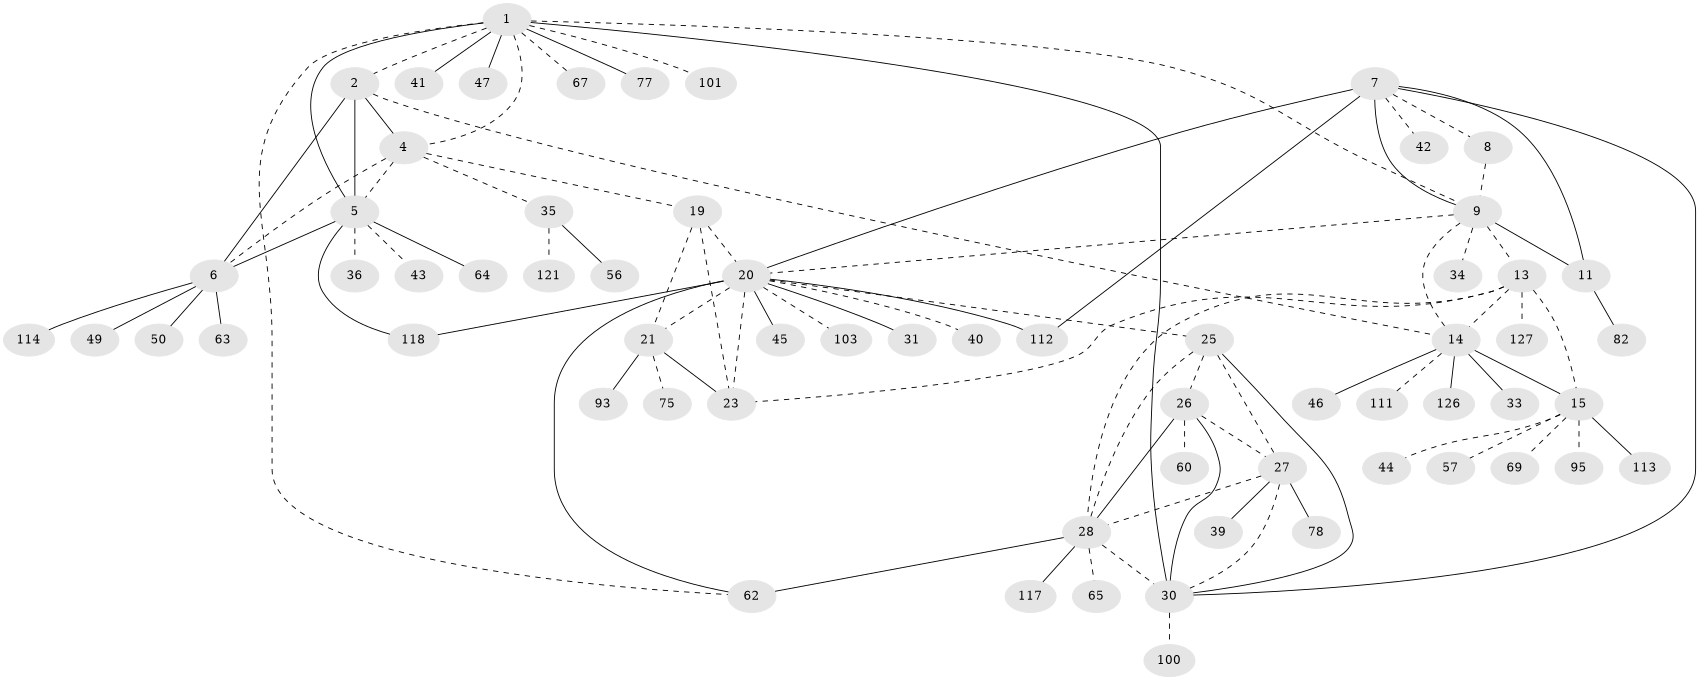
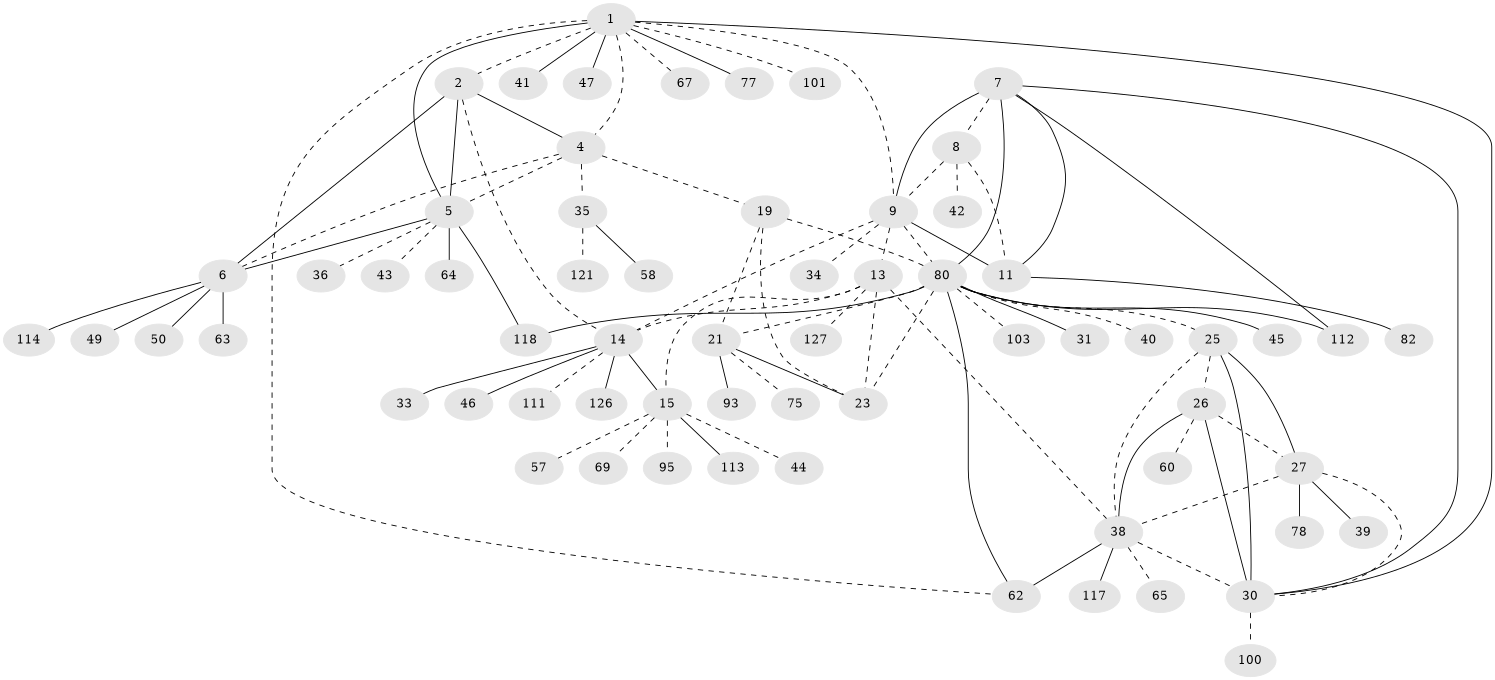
  graph {
    node [color=gray90 style=filled]
    edge [style=dashed]
    2 [super="+128+3"]
    4
    5
    6
    14 [super="+79"]
    1
    9 [super="+10+12+90+87+104"]
    30
    41
    47
    62 [super="+71"]
    67
    77
    101
    19 [super="+94+110+97+119+24+55"]
    35
    36
    43
    64 [super="+76"]
    118
    49 [super="+120"]
    50
    63
    114
    11
-   20 [super="+22+58+53"]
+   20 [super="+22+58+53" label=80]
    13 [super="+16+17"]
    34
    100
    15 [super="+18"]
    33
    46
    111
    126
    23
    21
-   56
+   56 [label=58]
    121
    8 [super="+72"]
    42 [super="+61"]
    7
    112
    82
    25 [super="+89"]
    31 [super="+85+66"]
    40
    45
    103 [super="+106"]
-   28 [super="+51+29+54"]
+   28 [super="+51+29+54" label=38]
    127
    44
    57
    69
    95
    113
    65
    117
    75
    93
    26 [super="+52+48+38+70+80+109"]
    27 [super="+59+84+102+73"]
    60
    39 [super="+92"]
    78
    2 -- 4 [style=solid weight=2]
    2 -- 5 [style=solid weight=2]
    2 -- 6 [style=solid weight=2]
    2 -- 14
    4 -- 5
    4 -- 6
    4 -- 19
    4 -- 35
    5 -- 6 [style=solid]
    5 -- 36
    5 -- 43
    5 -- 64 [style=solid]
    5 -- 118 [style=solid]
    6 -- 49 [style=solid]
    6 -- 50 [style=solid]
    6 -- 63 [style=solid]
    6 -- 114 [style=solid]
    14 -- 15 [style=solid weight=2]
    14 -- 33 [style=solid]
    14 -- 46 [style=solid]
    14 -- 111
    14 -- 126 [style=solid]
    1 -- 2 [weight=2]
    1 -- 4
    1 -- 5 [style=solid]
    1 -- 9
    1 -- 30 [style=solid]
    1 -- 41 [style=solid]
    1 -- 47 [style=solid]
    1 -- 62
    1 -- 67
    1 -- 77 [style=solid]
    1 -- 101
    9 -- 14
    9 -- 11 [style=solid weight=3]
    9 -- 20
    9 -- 13
    9 -- 34
    30 -- 100
    19 -- 20 [weight=4]
    19 -- 23 [weight=2]
    19 -- 21 [weight=2]
    35 -- 56 [style=solid]
    35 -- 121
    11 -- 82 [style=solid]
    20 -- 62 [style=solid]
    20 -- 118 [style=solid]
    20 -- 23 [weight=2]
    20 -- 21 [weight=2]
    20 -- 112 [style=solid]
    20 -- 25
    20 -- 31 [style=solid]
    20 -- 40
    20 -- 45 [style=solid]
    20 -- 103
    13 -- 14 [weight=3]
    13 -- 15 [weight=6]
    13 -- 23
    13 -- 28
    13 -- 127
    15 -- 44
    15 -- 57
    15 -- 69
    15 -- 95
    15 -- 113 [style=solid]
    21 -- 23 [style=solid]
    21 -- 75
    21 -- 93 [style=solid]
    8 -- 9 [weight=3]
-   7 -- 42
+   8 -- 11
+   8 -- 42
    7 -- 9 [style=solid weight=3]
    7 -- 30 [style=solid]
    7 -- 11 [style=solid]
    7 -- 20 [style=solid]
    7 -- 8
    7 -- 112 [style=solid]
    25 -- 30 [style=solid]
    25 -- 28 [weight=2]
    25 -- 26
-   25 -- 27
+   25 -- 27 [style=solid]
    28 -- 30 [weight=2]
    28 -- 62 [style=solid weight=2]
    28 -- 65
    28 -- 117 [style=solid]
    26 -- 30 [style=solid]
    26 -- 28 [style=solid weight=2]
    26 -- 27
    26 -- 60
    27 -- 30
    27 -- 28 [weight=2]
    27 -- 39 [style=solid]
    27 -- 78 [style=solid]
  }
